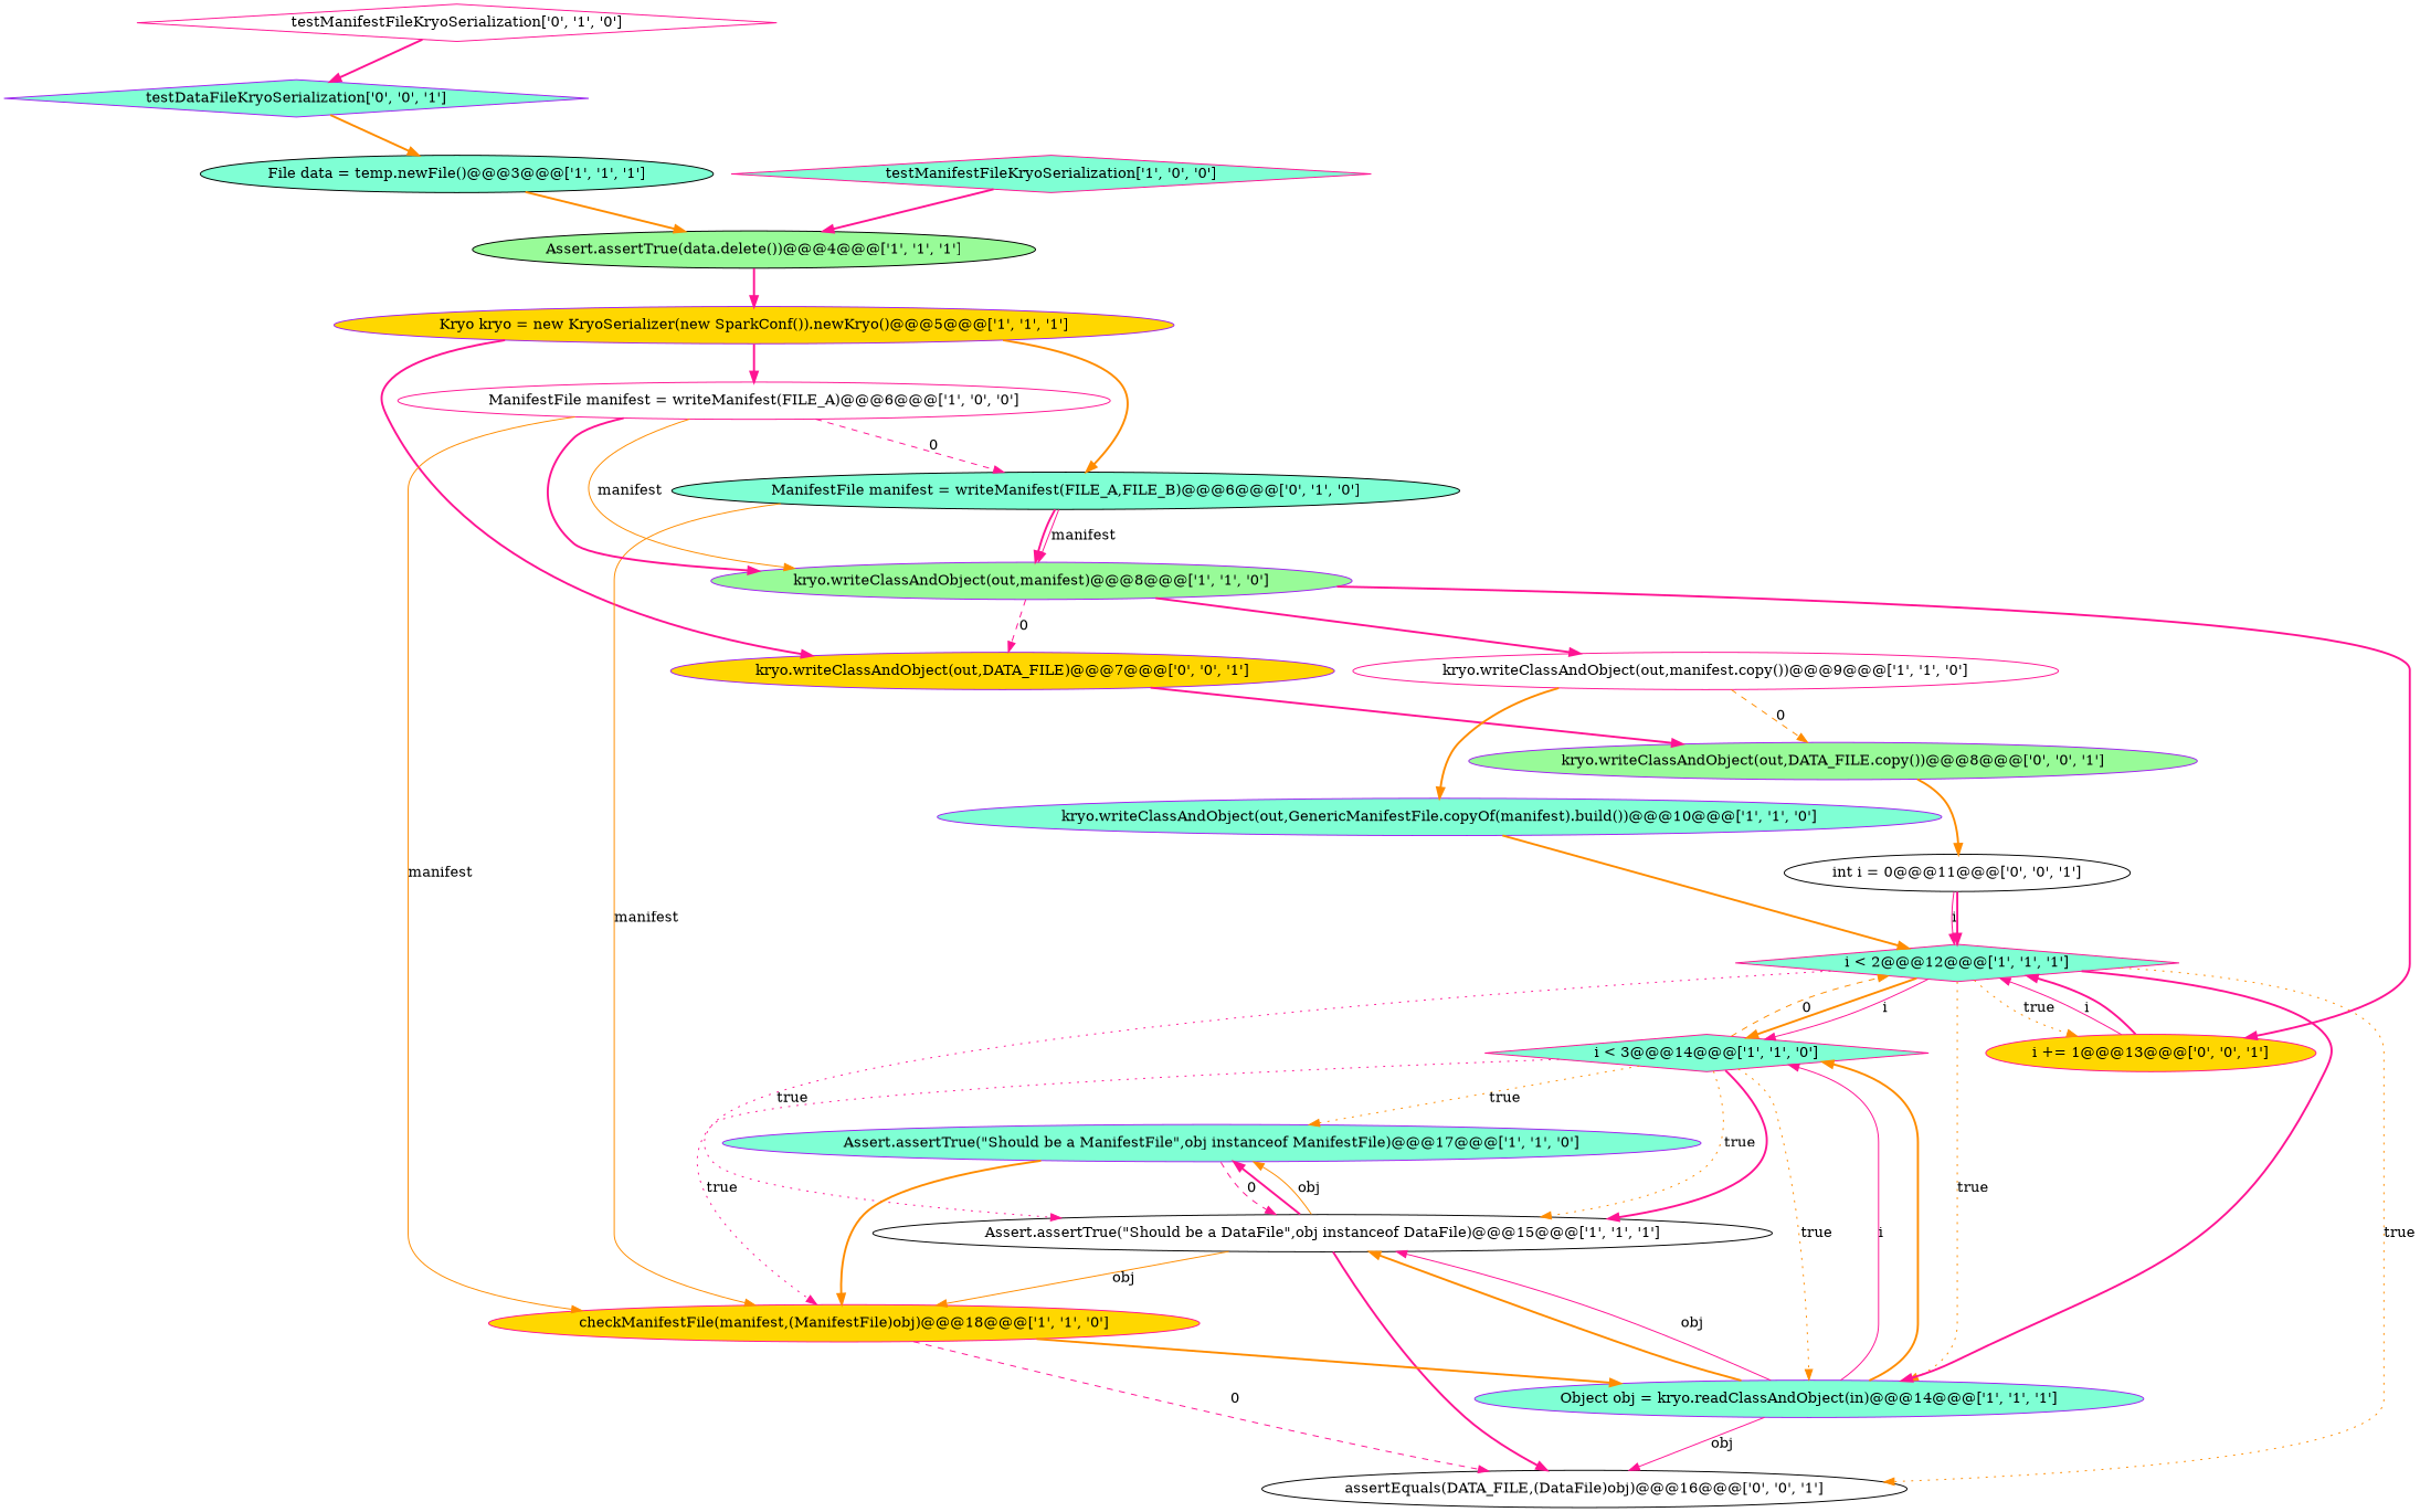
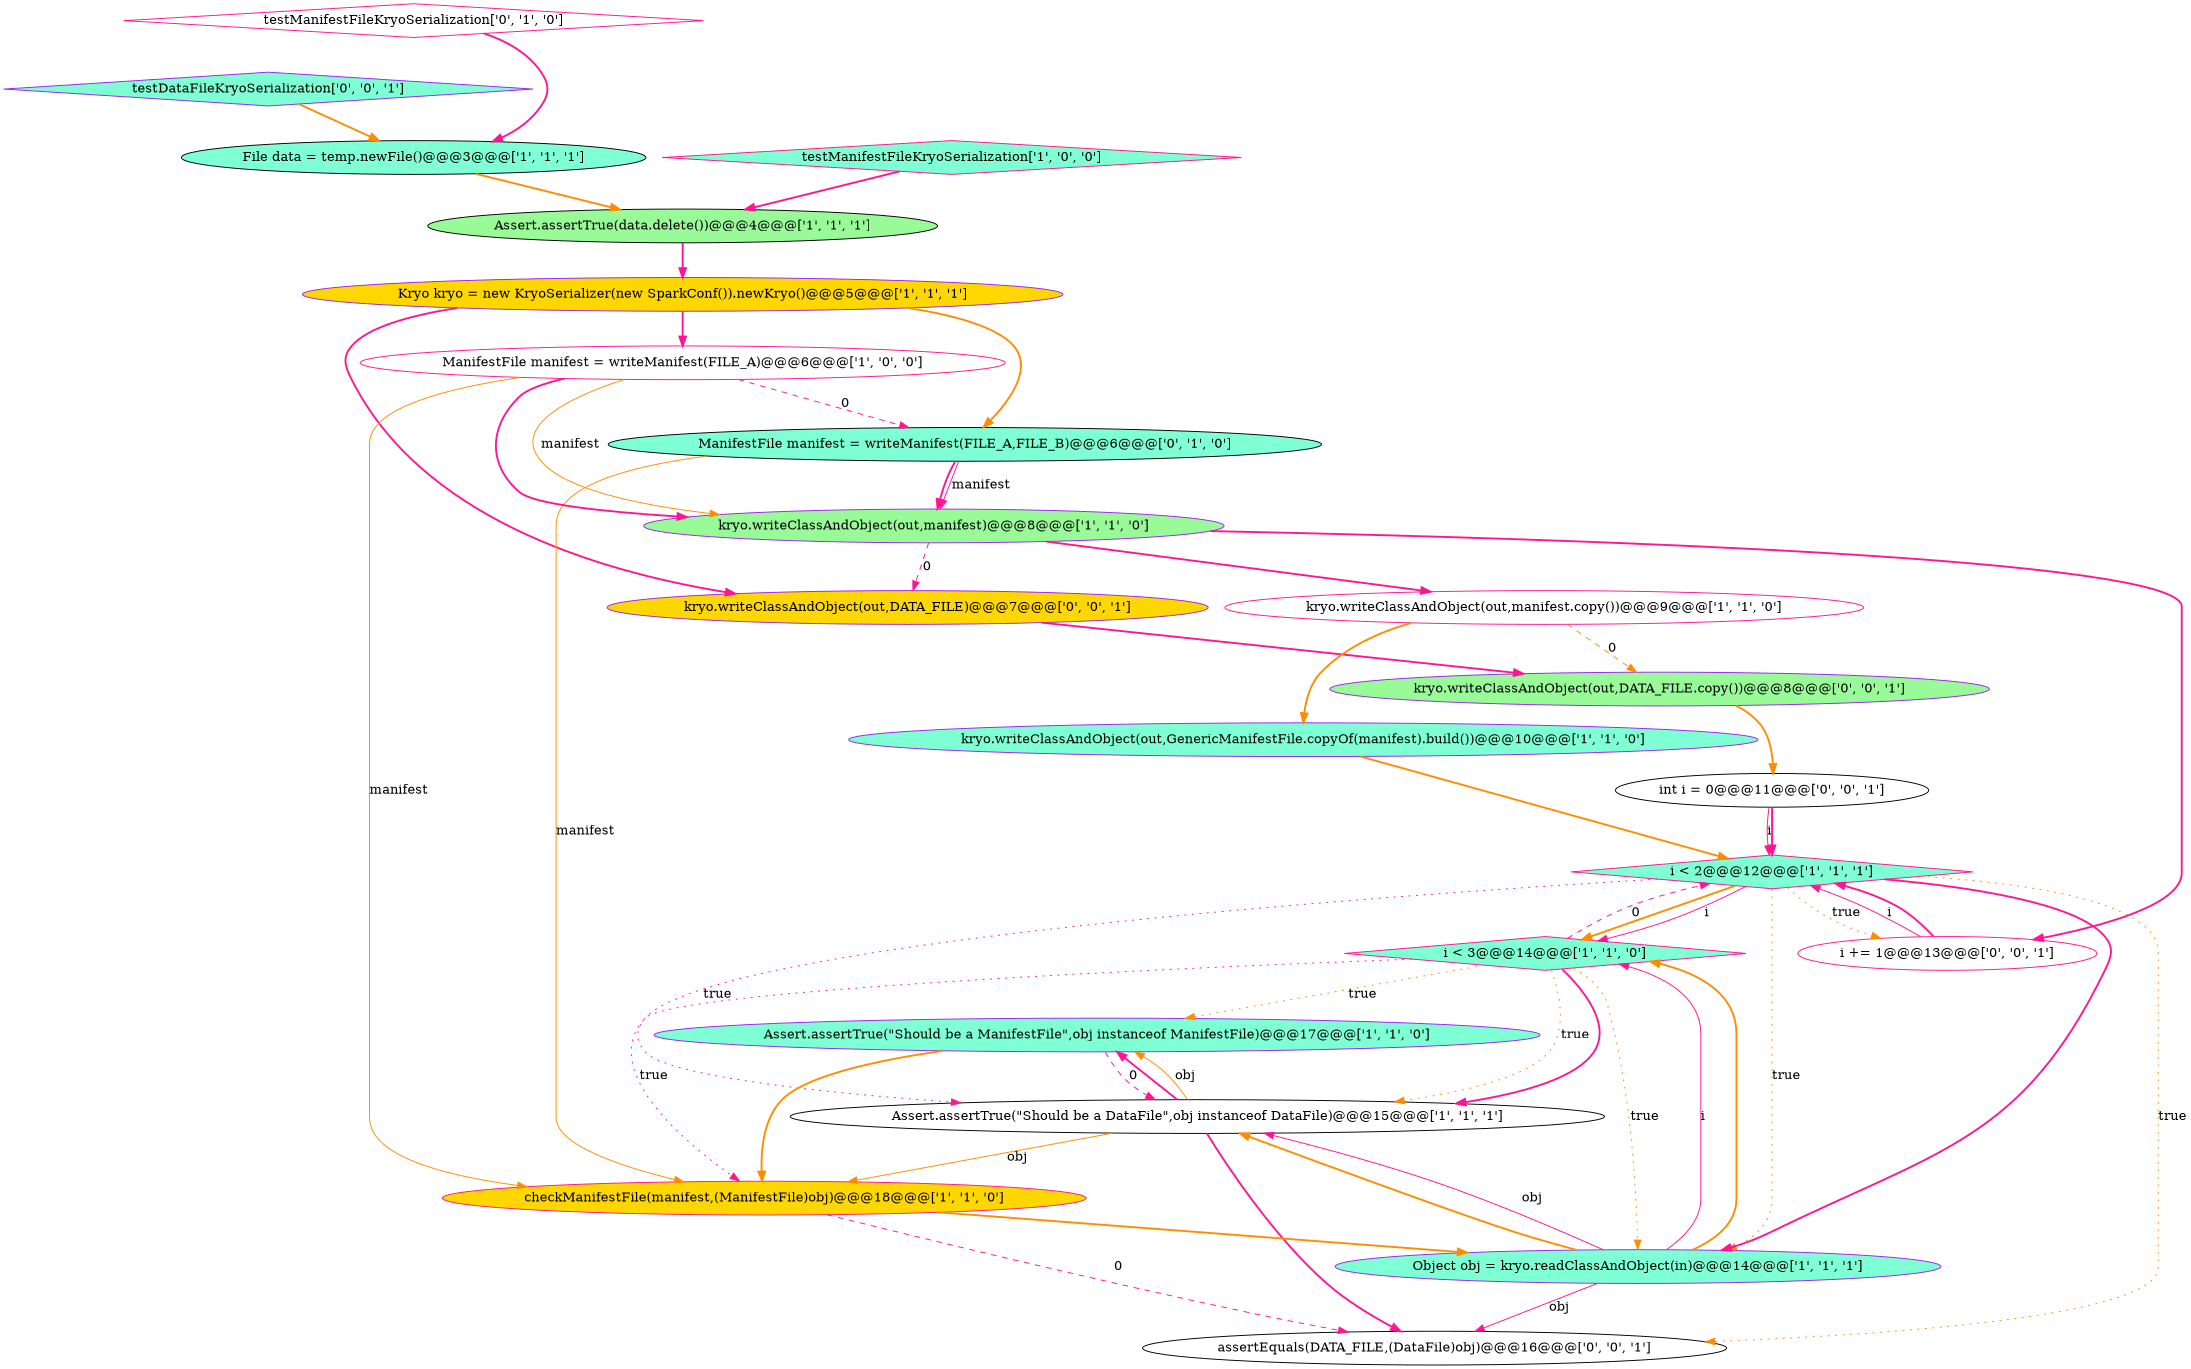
  digraph {
    node [color=deeppink fillcolor=aquamarine shape=ellipse style=filled]
    edge [color=deeppink style=bold]
    n1 [label="i < 2@@@12@@@['1', '1', '1']" shape=diamond]
    n2 [label="i < 3@@@14@@@['1', '1', '0']" shape=diamond]
-   n3 [fillcolor=gold label="i += 1@@@13@@@['0', '0', '1']"]
+   n3 [fillcolor=white label="i += 1@@@13@@@['0', '0', '1']"]
    n4 [color=black fillcolor=white label="Assert.assertTrue(\"Should be a DataFile\",obj instanceof DataFile)@@@15@@@['1', '1', '1']"]
    n5 [color=black fillcolor=white label="assertEquals(DATA_FILE,(DataFile)obj)@@@16@@@['0', '0', '1']"]
    n6 [color=purple label="Object obj = kryo.readClassAndObject(in)@@@14@@@['1', '1', '1']"]
    n7 [fillcolor=gold label="checkManifestFile(manifest,(ManifestFile)obj)@@@18@@@['1', '1', '0']"]
    n8 [color=purple label="Assert.assertTrue(\"Should be a ManifestFile\",obj instanceof ManifestFile)@@@17@@@['1', '1', '0']"]
    n9 [color=purple label="testDataFileKryoSerialization['0', '0', '1']" shape=diamond]
    n10 [color=black label="File data = temp.newFile()@@@3@@@['1', '1', '1']"]
    n11 [color=black fillcolor=palegreen label="Assert.assertTrue(data.delete())@@@4@@@['1', '1', '1']"]
    n12 [color=purple fillcolor=gold label="Kryo kryo = new KryoSerializer(new SparkConf()).newKryo()@@@5@@@['1', '1', '1']"]
    n13 [color=purple fillcolor=gold label="kryo.writeClassAndObject(out,DATA_FILE)@@@7@@@['0', '0', '1']"]
    n14 [color=black label="ManifestFile manifest = writeManifest(FILE_A,FILE_B)@@@6@@@['0', '1', '0']"]
    n15 [fillcolor=white label="ManifestFile manifest = writeManifest(FILE_A)@@@6@@@['1', '0', '0']"]
    n16 [color=purple fillcolor=palegreen label="kryo.writeClassAndObject(out,DATA_FILE.copy())@@@8@@@['0', '0', '1']"]
    n17 [color=black fillcolor=white label="int i = 0@@@11@@@['0', '0', '1']"]
    n18 [fillcolor=white label="kryo.writeClassAndObject(out,manifest.copy())@@@9@@@['1', '1', '0']"]
    n19 [color=purple label="kryo.writeClassAndObject(out,GenericManifestFile.copyOf(manifest).build())@@@10@@@['1', '1', '0']"]
    n20 [label="testManifestFileKryoSerialization['1', '0', '0']" shape=diamond]
    n21 [color=purple fillcolor=palegreen label="kryo.writeClassAndObject(out,manifest)@@@8@@@['1', '1', '0']"]
    n22 [fillcolor=white label="testManifestFileKryoSerialization['0', '1', '0']" shape=diamond]
    n1 -> n2 [color=darkorange]
    n1 -> n2 [label=i style=solid]
    n1 -> n3 [color=darkorange label=true style=dotted]
    n1 -> n4 [label=true style=dotted]
    n1 -> n5 [color=darkorange label=true style=dotted]
    n1 -> n6 [color=darkorange label=true style=dotted]
    n1 -> n6
-   n2 -> n1 [color=darkorange label=0 style=dashed]
+   n2 -> n1 [label=0 style=dashed]
    n2 -> n4 [color=darkorange label=true style=dotted]
    n2 -> n4
    n2 -> n6 [color=darkorange label=true style=dotted]
    n2 -> n7 [label=true style=dotted]
    n2 -> n8 [color=darkorange label=true style=dotted]
    n3 -> n1 [label=i style=solid]
    n3 -> n1
    n4 -> n5
    n4 -> n7 [color=darkorange label=obj style=solid]
    n4 -> n8
    n4 -> n8 [color=darkorange label=obj style=solid]
    n6 -> n2 [label=i style=solid]
    n6 -> n2 [color=darkorange]
    n6 -> n4 [color=darkorange]
    n6 -> n4 [label=obj style=solid]
    n6 -> n5 [label=obj style=solid]
    n7 -> n5 [label=0 style=dashed]
    n7 -> n6 [color=darkorange]
    n8 -> n4 [label=0 style=dashed]
    n8 -> n7 [color=darkorange]
    n9 -> n10 [color=darkorange]
    n10 -> n11 [color=darkorange]
    n11 -> n12
    n12 -> n13
    n12 -> n14 [color=darkorange]
    n12 -> n15
    n13 -> n16
    n14 -> n7 [color=darkorange label=manifest style=solid]
    n14 -> n21 [label=manifest style=solid]
    n14 -> n21
    n15 -> n7 [color=darkorange label=manifest style=solid]
    n15 -> n14 [label=0 style=dashed]
    n15 -> n21
    n15 -> n21 [color=darkorange label=manifest style=solid]
    n16 -> n17 [color=darkorange]
    n17 -> n1 [label=i style=solid]
    n17 -> n1
    n18 -> n16 [color=darkorange label=0 style=dashed]
    n18 -> n19 [color=darkorange]
    n19 -> n1 [color=darkorange]
    n20 -> n11
    n21 -> n3
    n21 -> n13 [label=0 style=dashed]
    n21 -> n18
-   n22 -> n9
+   n22 -> n10
  }
